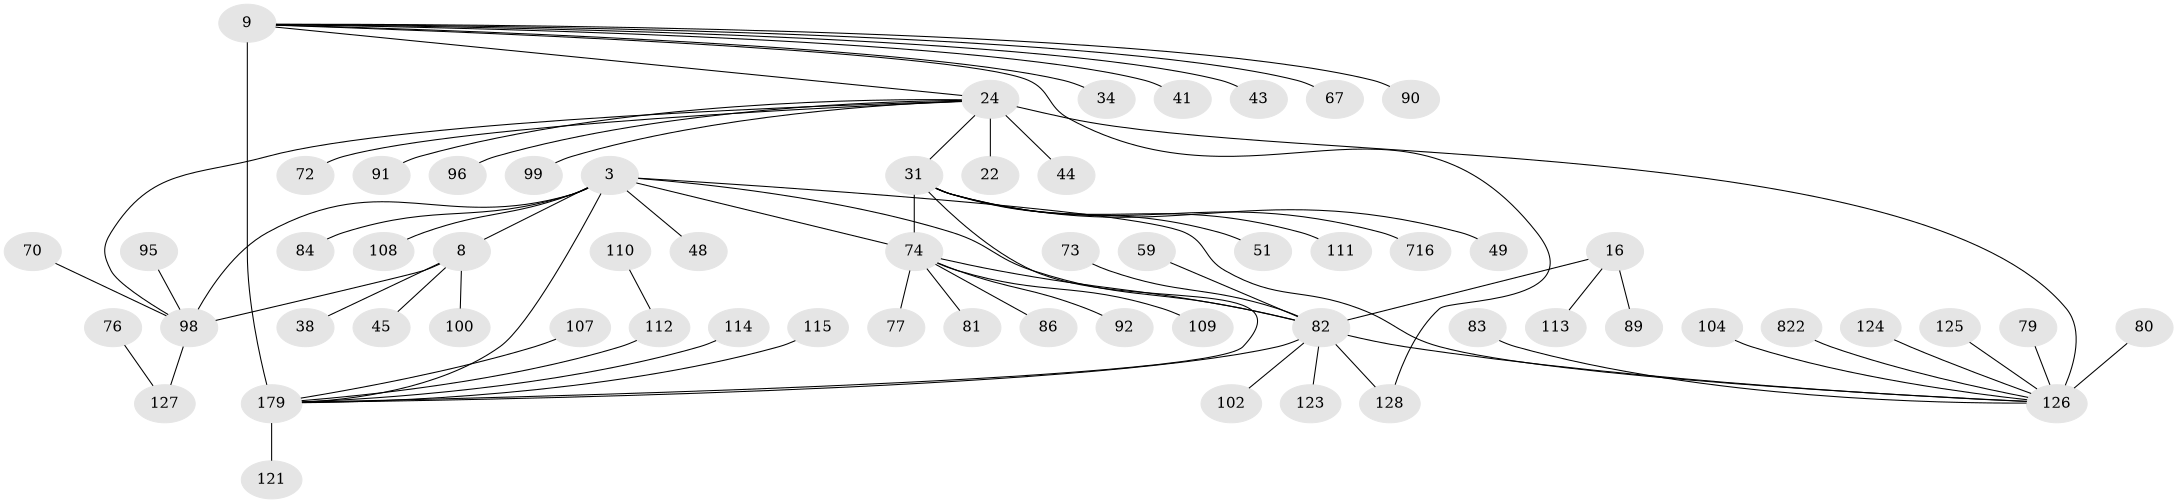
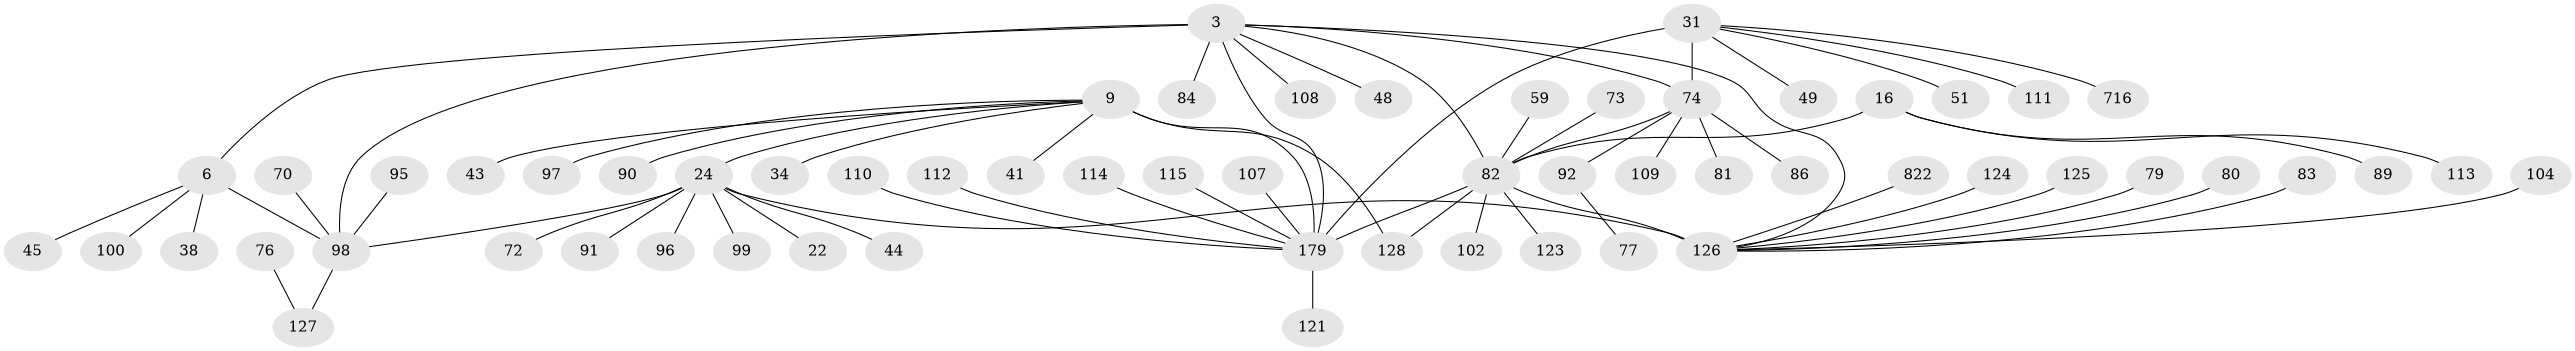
  graph {
    node [color=gray90 style=filled]
    3 [super="+2"]
-   6 [super="+4" label=8]
+   6 [super="+4"]
    48
    74 [super="+35+54+60"]
    82 [super="+18+17"]
    84
    98 [super="+56+5+40+53"]
    108
    n9 [label=179 super="+105+12+42+50+61+66+69+78+85+88+93+103"]
    126 [super="+47+106+55+94+23+46+68"]
    38
    45
    100
    77
    81
    86
    92
    109
    128 [super="+62"]
    102 [super="+57+87"]
    123 [super="+120"]
    127
    121
    9 [super="+7"]
    24 [super="+21+20"]
    34
    41
    43
-   67
+   67 [label=97]
    90 [super="+39"]
    31 [super="+29"]
    n32 [label=22]
    44
    72
    91
    96
    99
    16 [super="+15"]
    89
    113 [super="+97"]
    49
    51
    111
    n44 [label=716]
    59
    70
    73
    76 [super="+36+71"]
    79
    80
    83
    95
    104 [super="+58"]
    107
    110
    112
    114
    115
    n59 [label=822]
    124 [super="+117"]
    125
    3 -- 6 [weight=4]
    3 -- 48
    3 -- 74
    3 -- 82 [weight=2]
    3 -- 84
    3 -- 98 [weight=4]
    3 -- 108
    3 -- n9 [weight=2]
    3 -- 126 [weight=2]
    6 -- 98 [weight=4]
    6 -- 38
    6 -- 45
    6 -- 100
    74 -- 82
-   74 -- 77
+   92 -- 77
    74 -- 81
    74 -- 86
    74 -- 92
    74 -- 109
    82 -- n9
    82 -- 126 [weight=2]
    82 -- 128
    82 -- 102
    82 -- 123
    98 -- 127
    n9 -- 121
    9 -- n9 [weight=8]
    9 -- 128
    9 -- 24
    9 -- 34
    9 -- 41
    9 -- 43
    9 -- 67
    9 -- 90
    24 -- 98
    24 -- 126 [weight=9]
-   24 -- 31 [weight=2]
    24 -- n32
    24 -- 44
    24 -- 72
    24 -- 91
    24 -- 96
    24 -- 99
    31 -- 74 [weight=8]
    31 -- n9
    31 -- 49
    31 -- 51
    31 -- 111
    31 -- n44
    16 -- 82 [weight=8]
    16 -- 89
    16 -- 113
    59 -- 82
    70 -- 98
    73 -- 82
    76 -- 127
    79 -- 126
    80 -- 126
    83 -- 126
    95 -- 98
    104 -- 126
    107 -- n9
-   110 -- 112
+   110 -- n9
    112 -- n9
    114 -- n9
    115 -- n9
    n59 -- 126
    124 -- 126
    125 -- 126
  }
